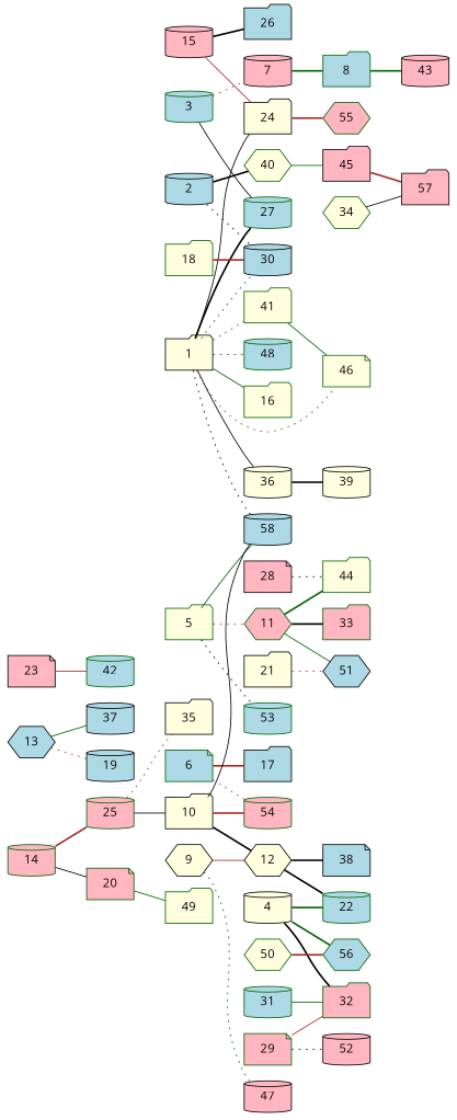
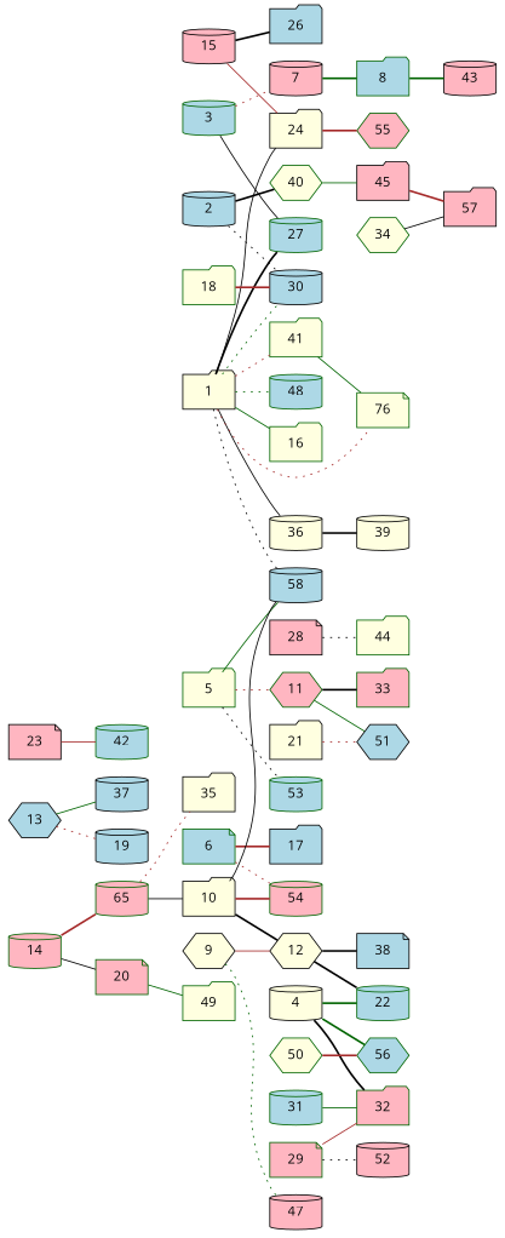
  graph {
    fontname="Open Sans"
    rankdir=LR
    node [color=black fillcolor=lightyellow fontname="Open Sans" shape=cylinder style=filled]
    edge [color=black fontname="Open Sans" style=bold weight=1.0]
    1 [shape=folder]
    16 [color=darkgreen shape=folder]
    24 [shape=folder]
    27 [color=darkgreen fillcolor=lightblue]
    30 [fillcolor=lightblue]
    36
-   46 [color=darkgreen shape=note]
+   46 [color=darkgreen shape=note label=76]
    48 [color=darkgreen fillcolor=lightblue]
    58 [fillcolor=lightblue]
    41 [color=darkgreen shape=folder]
    55 [color=darkgreen fillcolor=lightpink shape=hexagon]
    39
    37 [fillcolor=lightblue]
    2 [fillcolor=lightblue]
    40 [color=darkgreen shape=hexagon]
    45 [fillcolor=lightpink shape=folder]
    3 [color=darkgreen fillcolor=lightblue]
    7 [fillcolor=lightpink]
    8 [color=darkgreen fillcolor=lightblue shape=folder]
    22 [color=darkgreen fillcolor=lightblue]
    4
    32 [color=darkgreen fillcolor=lightpink shape=folder]
    56 [color=darkgreen fillcolor=lightblue shape=hexagon]
    5 [color=darkgreen shape=folder]
    11 [color=darkgreen fillcolor=lightpink shape=hexagon]
    53 [color=darkgreen fillcolor=lightblue]
    33 [color=darkgreen fillcolor=lightpink shape=folder]
    44 [color=darkgreen shape=folder]
    51 [fillcolor=lightblue shape=hexagon]
    6 [color=darkgreen fillcolor=lightblue shape=note]
    17 [fillcolor=lightblue shape=folder]
    54 [color=darkgreen fillcolor=lightpink]
    43 [fillcolor=lightpink]
    9 [shape=hexagon]
    12 [shape=hexagon]
    47 [fillcolor=lightpink]
    38 [fillcolor=lightblue shape=note]
    10 [shape=folder]
    13 [fillcolor=lightblue shape=hexagon]
    19 [fillcolor=lightblue]
    14 [color=darkgreen fillcolor=lightpink]
    20 [color=darkgreen fillcolor=lightpink shape=note]
-   25 [color=darkgreen fillcolor=lightpink]
+   25 [color=darkgreen fillcolor=lightpink label=65]
    49 [color=darkgreen shape=folder]
    35 [shape=folder]
    15 [fillcolor=lightpink]
    26 [fillcolor=lightblue shape=folder]
    18 [color=darkgreen shape=folder]
    21 [shape=folder]
    23 [fillcolor=lightpink shape=note]
    42 [color=darkgreen fillcolor=lightblue]
    28 [fillcolor=lightpink shape=note]
    29 [color=darkgreen fillcolor=lightpink shape=note]
    52 [fillcolor=lightpink]
    31 [color=darkgreen fillcolor=lightblue]
    34 [color=darkgreen shape=hexagon]
    57 [fillcolor=lightpink shape=folder]
    50 [color=darkgreen shape=hexagon]
    1 -- 16 [color=darkgreen style=solid]
    1 -- 24 [style=solid]
    1 -- 27
    1 -- 30 [color=darkgreen style=dotted]
    1 -- 36 [style=solid]
    1 -- 46 [color=brown style=dotted]
    1 -- 48 [color=darkgreen style=dotted]
    1 -- 58 [style=dotted]
    1 -- 41 [color=brown style=dotted]
    24 -- 55 [color=brown]
    36 -- 39
    41 -- 46 [color=darkgreen style=solid]
    2 -- 30 [style=dotted]
    2 -- 40
    40 -- 45 [color=darkgreen style=solid]
    45 -- 57 [color=brown]
    3 -- 27 [style=solid]
    3 -- 7 [color=brown style=dotted]
    7 -- 8 [color=darkgreen]
    8 -- 43 [color=darkgreen]
    4 -- 22 [color=darkgreen]
    4 -- 32
    4 -- 56 [color=darkgreen]
    5 -- 58 [color=darkgreen style=solid]
    5 -- 11 [color=brown style=dotted]
    5 -- 53 [style=dotted]
    11 -- 33
-   11 -- 44 [color=darkgreen]
    11 -- 51 [color=darkgreen style=solid]
    6 -- 17 [color=brown]
    6 -- 54 [color=brown style=dotted]
    9 -- 12 [color=brown style=solid]
    9 -- 47 [color=darkgreen style=dotted]
    12 -- 22
    12 -- 38
    10 -- 58 [style=solid]
    10 -- 54 [color=brown]
    10 -- 12
    13 -- 37 [color=darkgreen style=solid]
    13 -- 19 [color=brown style=dotted]
    14 -- 20 [style=solid]
    14 -- 25 [color=brown]
    20 -- 49 [color=darkgreen style=solid]
    25 -- 10 [style=solid]
    25 -- 35 [color=brown style=dotted]
    15 -- 24 [color=brown style=solid]
    15 -- 26
    18 -- 30 [color=brown]
    21 -- 51 [color=brown style=dotted]
    23 -- 42 [color=brown style=solid]
    28 -- 44 [style=dotted]
    29 -- 32 [color=brown style=solid]
    29 -- 52 [style=dotted]
    31 -- 32 [color=darkgreen style=solid]
    34 -- 57 [style=solid]
    50 -- 56 [color=brown]
  }
